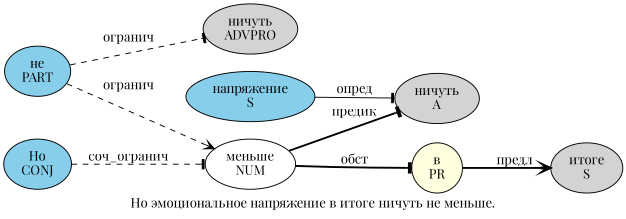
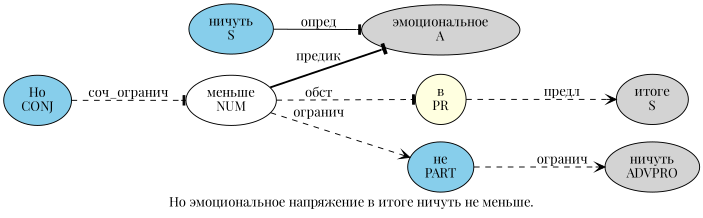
  digraph {
    fontname="Playfair Display"
    label="Но эмоциональное напряжение в итоге ничуть не меньше."
    rankdir=LR
    node [fillcolor=skyblue fontname="Playfair Display" penwidth=1 shape=ellipse style=filled]
    edge [arrowhead=tee fontname="Playfair Display" style=dashed]
    n1 [label="Но\nCONJ"]
    n2 [fillcolor=white label="меньше\nNUM"]
-   n3 [fillcolor=lightgrey label="ничуть\nA"]
+   n3 [fillcolor=lightgrey label="эмоциональное\nA"]
    n4 [fillcolor=lightyellow label="в\nPR"]
    n5 [label="не\nPART"]
-   n6 [label="напряжение\nS"]
+   n6 [label="ничуть\nS"]
    n7 [fillcolor=lightgrey label="итоге\nS"]
    n8 [fillcolor=lightgrey label="ничуть\nADVPRO"]
    n1 -> n2 [label="соч_огранич"]
    n2 -> n3 [label="предик" style=bold]
-   n2 -> n4 [label="обст" style=bold]
-   n5 -> n2 [arrowhead=vee label="огранич"]
-   n4 -> n7 [arrowhead=vee label="предл" style=bold]
-   n5 -> n8 [label="огранич"]
+   n2 -> n4 [label="обст"]
+   n2 -> n5 [arrowhead=vee label="огранич"]
+   n4 -> n7 [arrowhead=vee label="предл"]
+   n5 -> n8 [arrowhead=vee label="огранич"]
    n6 -> n3 [label="опред" style=solid]
  }
